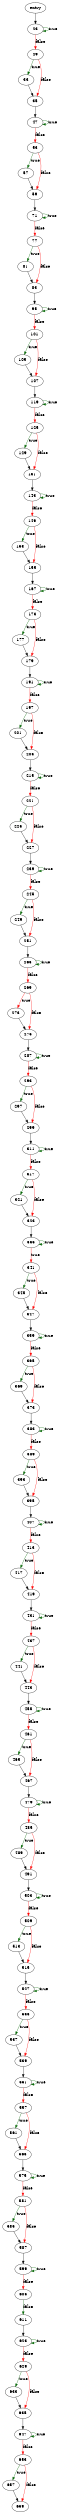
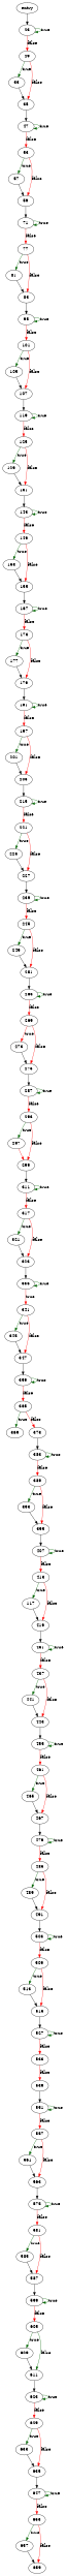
  digraph {
    n1 [label=entry]
    23
    29
    33
    35
    47
    53
    57
    59
    71
    77
    81
    83
    95
    101
    105
    107
    119
    125
    129
    131
    143
    149
    153
    155
    167
    173
    177
    179
    191
    197
    201
    203
    215
    221
    225
    227
    239
    245
    249
    251
    263
    269
    273
    275
    287
    293
    297
    299
    311
    317
    321
    323
    335
    341
    345
    347
    359
    365
    369
    n61 [label=373]
    383
    389
    393
    395
    407
    413
-   417
+   417 [label=117]
    419
    431
    437
    441
    443
    455
    461
    465
    467
    479
    485
    489
    491
    503
    509
    513
    515
    527
    533
-   537
    539
    551
    557
    561
    563
    575
    581
    585
    587
    599
    605
+   609
    611
    623
    629
    633
    635
    647
    653
    657
    659
    n1 -> 23
    23 -> 23 [color=darkgreen label=true]
    23 -> 29 [color=red label=false]
    29 -> 33 [color=darkgreen label=true]
    29 -> 35 [color=red label=false]
    33 -> 35
    35 -> 47
    47 -> 47 [color=darkgreen label=true]
    47 -> 53 [color=red label=false]
    53 -> 57 [color=darkgreen label=true]
    53 -> 59 [color=red label=false]
    57 -> 59
    59 -> 71
    71 -> 71 [color=darkgreen label=true]
    71 -> 77 [color=red label=false]
    77 -> 81 [color=darkgreen label=true]
    77 -> 83 [color=red label=false]
    81 -> 83
    83 -> 95
    95 -> 95 [color=darkgreen label=true]
    95 -> 101 [color=red label=false]
    101 -> 105 [color=darkgreen label=true]
    101 -> 107 [color=red label=false]
    105 -> 107
    107 -> 119
    119 -> 119 [color=darkgreen label=true]
    119 -> 125 [color=red label=false]
    125 -> 129 [color=darkgreen label=true]
    125 -> 131 [color=red label=false]
    129 -> 131
    131 -> 143
    143 -> 143 [color=darkgreen label=true]
    143 -> 149 [color=red label=false]
    149 -> 153 [color=darkgreen label=true]
    149 -> 155 [color=red label=false]
    153 -> 155
    155 -> 167
    167 -> 167 [color=darkgreen label=true]
    167 -> 173 [color=red label=false]
    173 -> 177 [color=darkgreen label=true]
    173 -> 179 [color=red label=false]
    177 -> 179
    179 -> 191
    191 -> 191 [color=darkgreen label=true]
    191 -> 197 [color=red label=false]
    197 -> 201 [color=darkgreen label=true]
    197 -> 203 [color=red label=false]
    201 -> 203
    203 -> 215
    215 -> 215 [color=darkgreen label=true]
    215 -> 221 [color=red label=false]
    221 -> 225 [color=darkgreen label=true]
    221 -> 227 [color=red label=false]
    225 -> 227
    227 -> 239
    239 -> 239 [color=darkgreen label=true]
    239 -> 245 [color=red label=false]
    245 -> 249 [color=darkgreen label=true]
    245 -> 251 [color=red label=false]
    249 -> 251
    251 -> 263
    263 -> 263 [color=darkgreen label=true]
    263 -> 269 [color=red label=false]
    269 -> 273 [color=red label=true]
    269 -> 275 [color=red label=false]
    273 -> 275
    275 -> 287
    287 -> 287 [color=darkgreen label=true]
    287 -> 293 [color=red label=false]
    293 -> 297 [color=darkgreen label=true]
    293 -> 299 [color=red label=false]
-   297 -> 299
+   297 -> 299 [color=red]
    299 -> 311
    311 -> 311 [color=darkgreen label=true]
    311 -> 317 [color=red label=false]
    317 -> 321 [color=darkgreen label=true]
    317 -> 323 [color=red label=false]
    321 -> 323
    323 -> 335
    335 -> 335 [color=darkgreen label=true]
    335 -> 341 [color=red label=true]
    341 -> 345 [color=darkgreen label=true]
    341 -> 347 [color=red label=false]
    345 -> 347
    347 -> 359
    359 -> 359 [color=darkgreen label=true]
    359 -> 365 [color=red label=false]
    365 -> 369 [color=darkgreen label=true]
    365 -> n61 [color=red label=false]
-   369 -> n61
    n61 -> 383
    383 -> 383 [color=darkgreen label=true]
    383 -> 389 [color=red label=false]
    389 -> 393 [color=darkgreen label=true]
    389 -> 395 [color=red label=false]
    393 -> 395
    395 -> 407
    407 -> 407 [color=darkgreen label=true]
    407 -> 413 [color=red label=false]
    413 -> 417 [color=darkgreen label=true]
    413 -> 419 [color=red label=false]
    417 -> 419
    419 -> 431
    431 -> 431 [color=darkgreen label=true]
    431 -> 437 [color=red label=false]
    437 -> 441 [color=darkgreen label=true]
    437 -> 443 [color=red label=false]
    441 -> 443
    443 -> 455
    455 -> 455 [color=darkgreen label=true]
    455 -> 461 [color=red label=false]
    461 -> 465 [color=darkgreen label=true]
    461 -> 467 [color=red label=false]
    465 -> 467
    467 -> 479
    479 -> 479 [color=darkgreen label=true]
    479 -> 485 [color=red label=false]
    485 -> 489 [color=darkgreen label=true]
    485 -> 491 [color=red label=false]
    489 -> 491
    491 -> 503
    503 -> 503 [color=darkgreen label=true]
    503 -> 509 [color=red label=false]
    509 -> 513 [color=darkgreen label=true]
    509 -> 515 [color=red label=false]
    513 -> 515
    515 -> 527
    527 -> 527 [color=darkgreen label=true]
    527 -> 533 [color=red label=false]
-   533 -> 537 [color=darkgreen label=true]
    533 -> 539 [color=red label=false]
-   537 -> 539
    539 -> 551
    551 -> 551 [color=darkgreen label=true]
    551 -> 557 [color=red label=false]
    557 -> 561 [color=darkgreen label=true]
    557 -> 563 [color=red label=false]
    561 -> 563
    563 -> 575
    575 -> 575 [color=darkgreen label=true]
    575 -> 581 [color=red label=false]
    581 -> 585 [color=darkgreen label=true]
    581 -> 587 [color=red label=false]
    585 -> 587
    587 -> 599
    599 -> 599 [color=darkgreen label=true]
    599 -> 605 [color=red label=false]
+   605 -> 609 [color=darkgreen label=true]
    605 -> 611 [color=darkgreen label=false]
+   609 -> 611
    611 -> 623
    623 -> 623 [color=darkgreen label=true]
    623 -> 629 [color=red label=false]
    629 -> 633 [color=darkgreen label=true]
    629 -> 635 [color=red label=false]
    633 -> 635
    635 -> 647
    647 -> 647 [color=darkgreen label=true]
    647 -> 653 [color=red label=false]
    653 -> 657 [color=darkgreen label=true]
    653 -> 659 [color=red label=false]
    657 -> 659
  }
